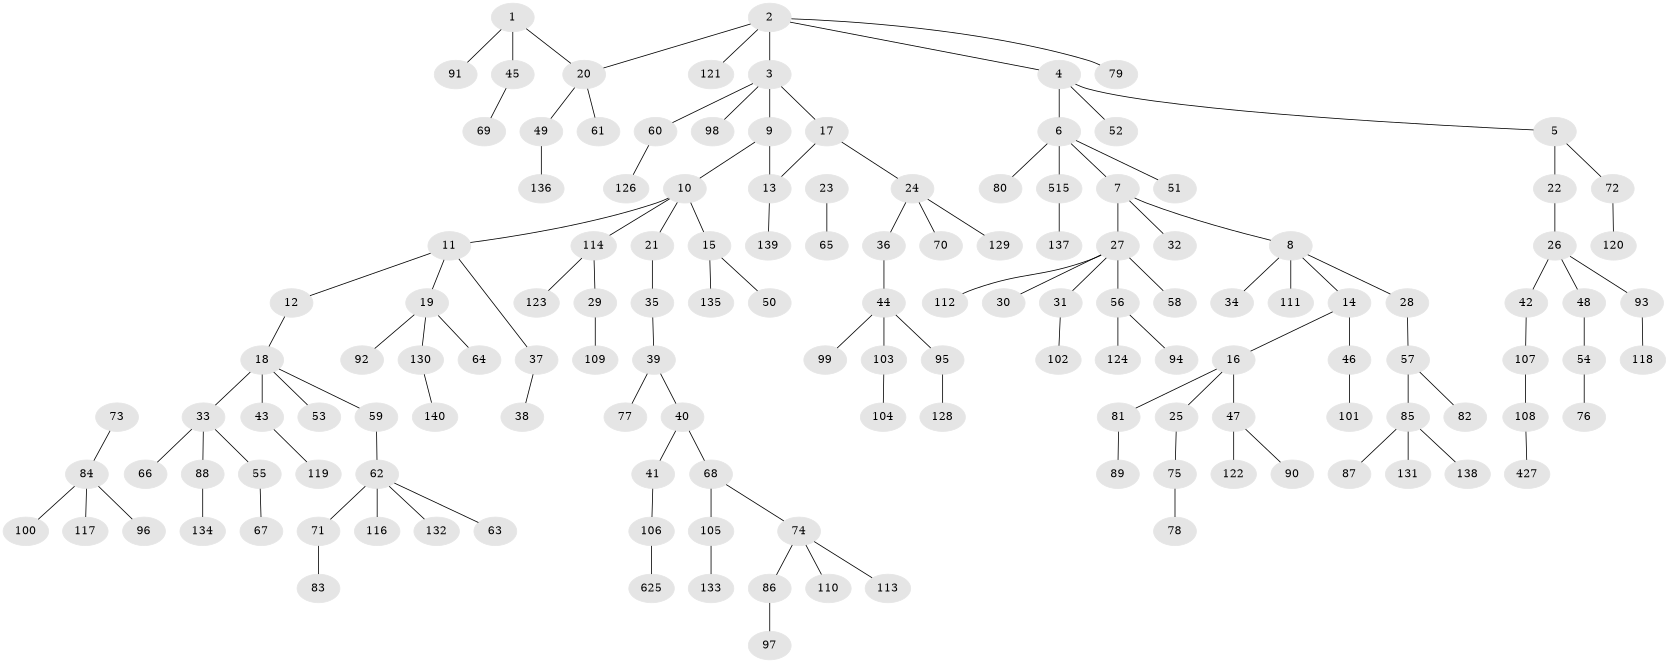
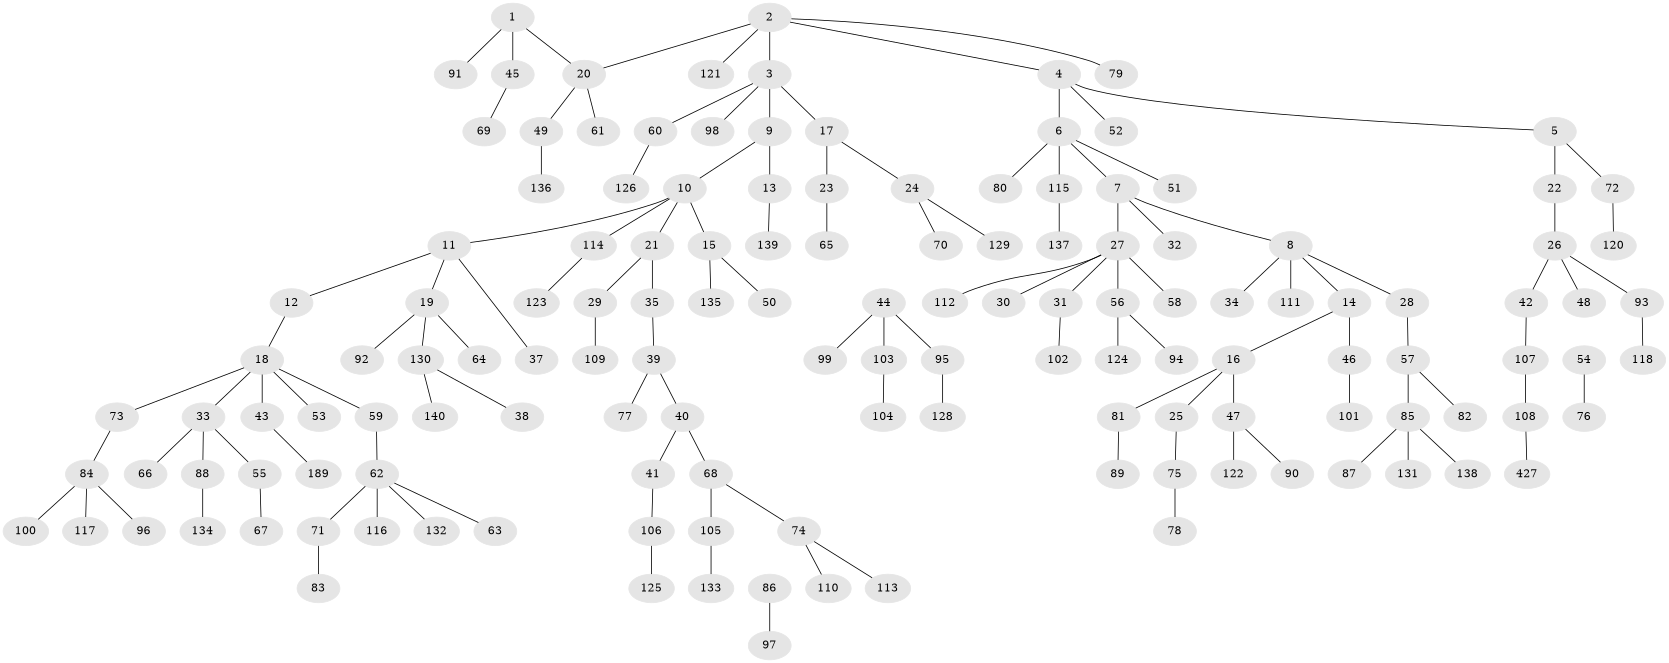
  graph {
    node [color=gray90 style=filled]
    1
    45
    91
    20
    2
    3
    4
    79
    121
    69
    9
    17
    60
    98
    5
    6
    52
    49
    61
    10
    13
    23
    24
    126
    22
    72
    7
    51
    80
-   115 [label=515]
+   115
    26
    120
    8
    27
    32
    137
    14
    28
    34
    111
    30
    31
    56
    58
    112
    16
    46
    57
    11
    15
    21
    114
    139
    12
    19
    37
    50
    135
    29
    35
    123
    18
    64
    92
    130
    38
    33
    43
    53
    59
    73
    25
    47
    81
    101
    75
    90
    122
    89
    65
-   36
    70
    129
    55
    66
    88
-   119
+   119 [label=189]
    62
    84
    140
    136
    109
    39
    42
    48
    93
    44
    78
    107
    54
    118
    102
    94
    124
    82
    85
    67
    134
    40
    77
    95
    99
    103
    41
    68
    106
    74
    105
-   125 [label=625]
+   125
    108
    128
    104
    76
    87
    131
    138
    63
    71
    116
    132
    83
    86
    110
    113
    133
    96
    100
    117
    97
    n140 [label=427]
    1 -- 45
    1 -- 91
    1 -- 20
    45 -- 69
    20 -- 49
    20 -- 61
    2 -- 20
    2 -- 3
    2 -- 4
    2 -- 79
    2 -- 121
    3 -- 9
    3 -- 17
    3 -- 60
    3 -- 98
    4 -- 5
    4 -- 6
    4 -- 52
    9 -- 10
    9 -- 13
-   17 -- 13
+   17 -- 23
    17 -- 24
    60 -- 126
    5 -- 22
    5 -- 72
    6 -- 7
    6 -- 51
    6 -- 80
    6 -- 115
    49 -- 136
    10 -- 11
    10 -- 15
    10 -- 21
    10 -- 114
    13 -- 139
    23 -- 65
-   24 -- 36
    24 -- 70
    24 -- 129
    22 -- 26
    72 -- 120
    7 -- 8
    7 -- 27
    7 -- 32
    115 -- 137
    26 -- 42
    26 -- 48
    26 -- 93
    8 -- 14
    8 -- 28
    8 -- 34
    8 -- 111
    27 -- 30
    27 -- 31
    27 -- 56
    27 -- 58
    27 -- 112
    14 -- 16
    14 -- 46
    28 -- 57
    31 -- 102
    56 -- 94
    56 -- 124
    16 -- 25
    16 -- 47
    16 -- 81
    46 -- 101
    57 -- 82
    57 -- 85
    11 -- 12
    11 -- 19
    11 -- 37
    15 -- 50
    15 -- 135
-   114 -- 29
+   21 -- 29
    21 -- 35
    114 -- 123
    12 -- 18
    19 -- 64
    19 -- 92
    19 -- 130
-   37 -- 38
+   130 -- 38
    29 -- 109
    35 -- 39
    18 -- 33
    18 -- 43
    18 -- 53
    18 -- 59
+   18 -- 73
    130 -- 140
    33 -- 55
    33 -- 66
    33 -- 88
    43 -- 119
    59 -- 62
    73 -- 84
    25 -- 75
    47 -- 90
    47 -- 122
    81 -- 89
    75 -- 78
-   36 -- 44
    55 -- 67
    88 -- 134
    62 -- 63
    62 -- 71
    62 -- 116
    62 -- 132
    84 -- 96
    84 -- 100
    84 -- 117
    39 -- 40
    39 -- 77
    42 -- 107
-   48 -- 54
    93 -- 118
    44 -- 95
    44 -- 99
    44 -- 103
    107 -- 108
    54 -- 76
    85 -- 87
    85 -- 131
    85 -- 138
    40 -- 41
    40 -- 68
    95 -- 128
    103 -- 104
    41 -- 106
    68 -- 74
    68 -- 105
    106 -- 125
-   74 -- 86
    74 -- 110
    74 -- 113
    105 -- 133
    108 -- n140
    71 -- 83
    86 -- 97
  }
